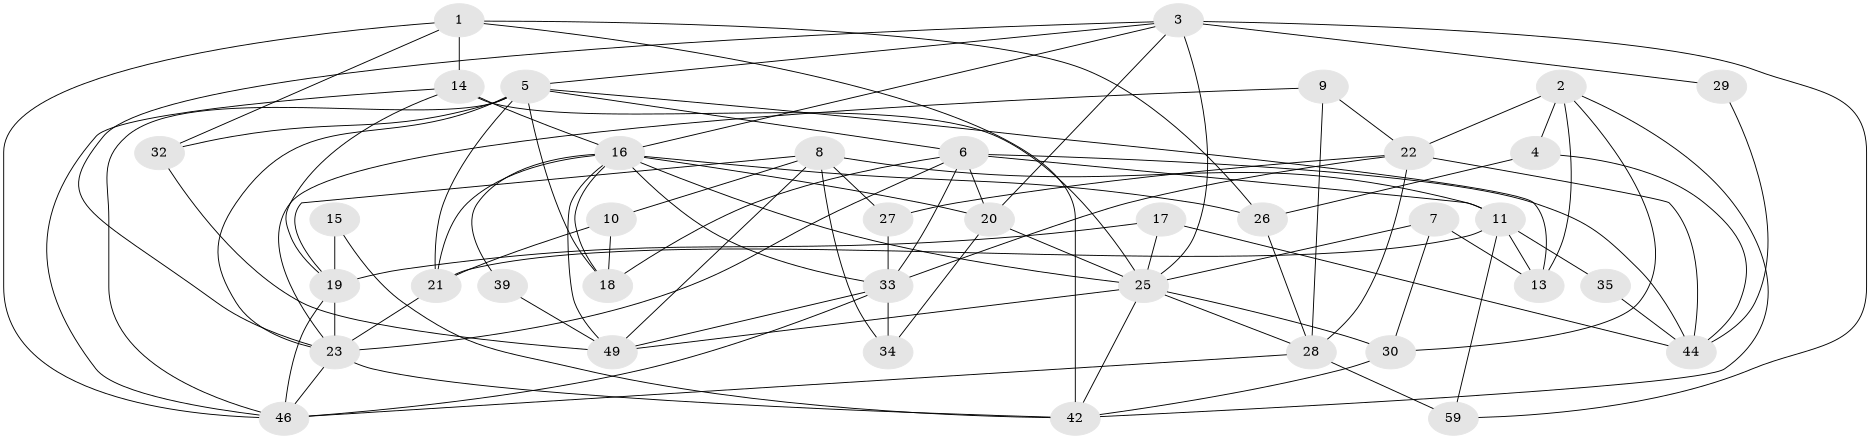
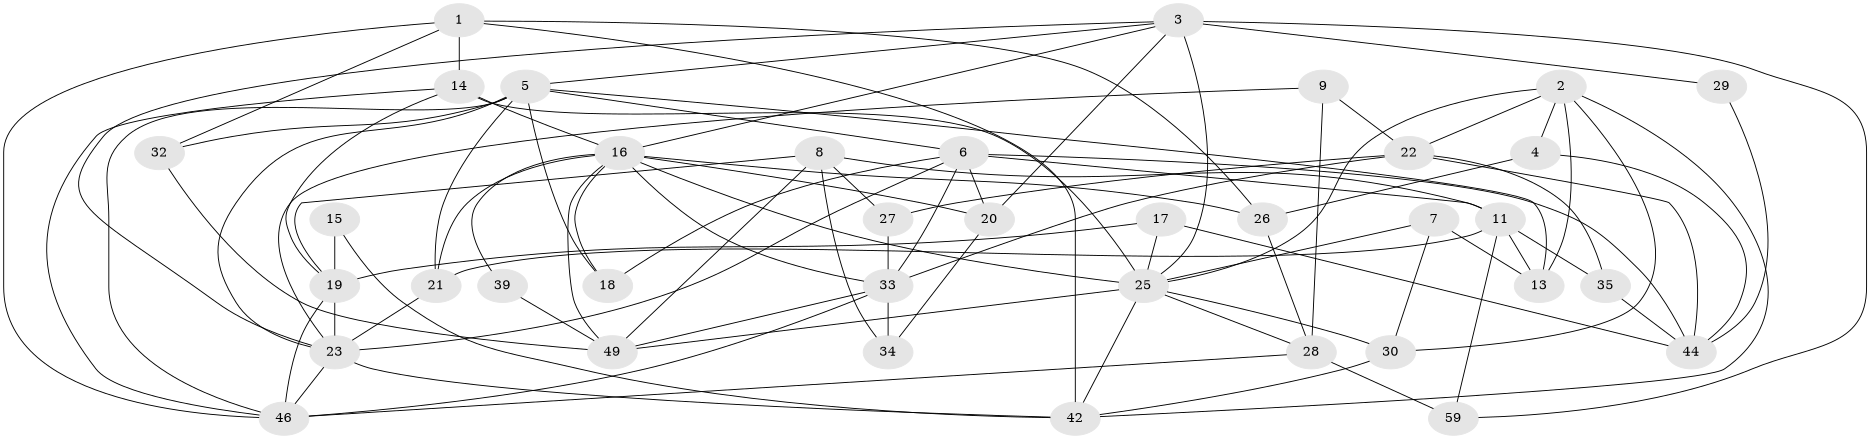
  graph {
    node [color=gray90 style=filled]
    1 [super="+12"]
    14 [super="+41"]
    26 [super="+52"]
    32
    42 [super="+60"]
    46 [super="+61"]
    25 [super="+56"]
    16 [super="+55"]
    19 [super="+50"]
    28 [super="+48"]
    49 [super="+57"]
    2 [super="+53"]
    4
    13 [super="+43"]
    22 [super="+36"]
    30
    44 [super="+54"]
    33 [super="+40"]
    27
    3 [super="+38"]
    5 [super="+24"]
    20 [super="+31"]
    23 [super="+45"]
    29
    59
    6 [super="+47"]
    18
    21
    39
    34
    11 [super="+51"]
    35
    7
    8 [super="+37"]
-   10
    9
    15
    17
    1 -- 14
    1 -- 26
    1 -- 32
    1 -- 42
    1 -- 46
    14 -- 46
    14 -- 25 [weight=2]
    14 -- 16
    14 -- 19
    26 -- 28
    32 -- 49
    25 -- 42
    25 -- 28
    25 -- 49
    25 -- 30
    16 -- 26
    16 -- 25
    16 -- 49
    16 -- 33
    16 -- 20
    16 -- 18
    16 -- 21
    16 -- 39
    19 -- 46
    19 -- 23
    28 -- 46
    28 -- 59
    2 -- 42
-   20 -- 25
+   2 -- 25
    2 -- 4
    2 -- 13
    2 -- 22
    2 -- 30
    4 -- 26
    4 -- 44
-   22 -- 28
+   22 -- 35
    22 -- 44
    22 -- 33
    22 -- 27
    30 -- 42
    33 -- 46
    33 -- 49
    33 -- 34
    27 -- 33
    3 -- 25
    3 -- 16
    3 -- 5
    3 -- 20
    3 -- 23
    3 -- 29
    3 -- 59
    5 -- 32
    5 -- 46
    5 -- 13
    5 -- 23
    5 -- 6
    5 -- 18
    5 -- 21
    20 -- 34
    23 -- 42
    23 -- 46
    29 -- 44
    6 -- 44
    6 -- 33
    6 -- 20
    6 -- 23
    6 -- 18
    6 -- 11 [weight=2]
    21 -- 23
    39 -- 49
    11 -- 13
    11 -- 59
    11 -- 21
    11 -- 35
    35 -- 44
    7 -- 25
    7 -- 13
    7 -- 30
    8 -- 19
    8 -- 49
    8 -- 27
    8 -- 34
    8 -- 11
-   8 -- 10
-   10 -- 18
-   10 -- 21
    9 -- 28
    9 -- 22
    9 -- 23
    15 -- 42 [weight=2]
    15 -- 19
    17 -- 25
    17 -- 19
    17 -- 44
  }
